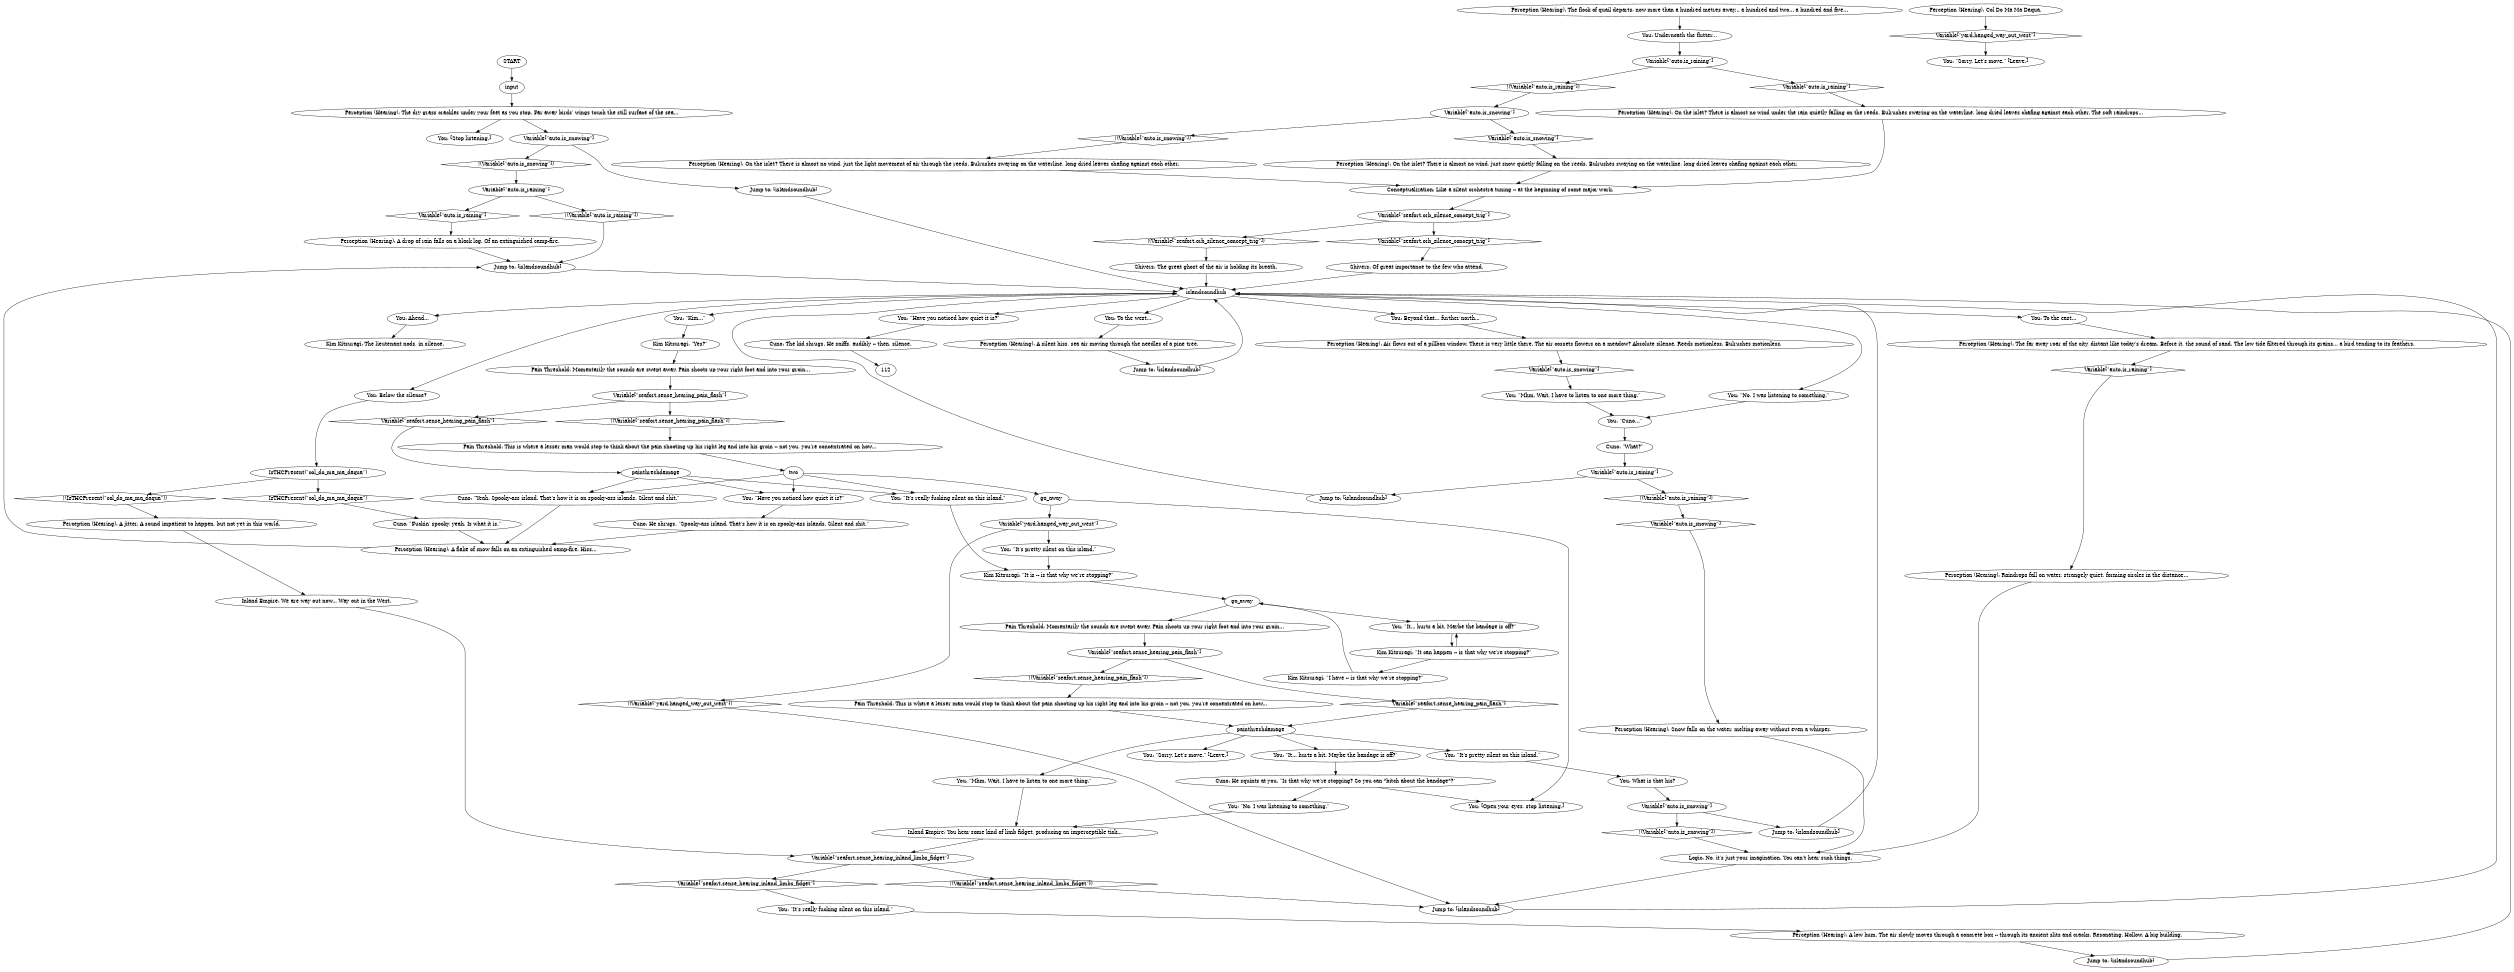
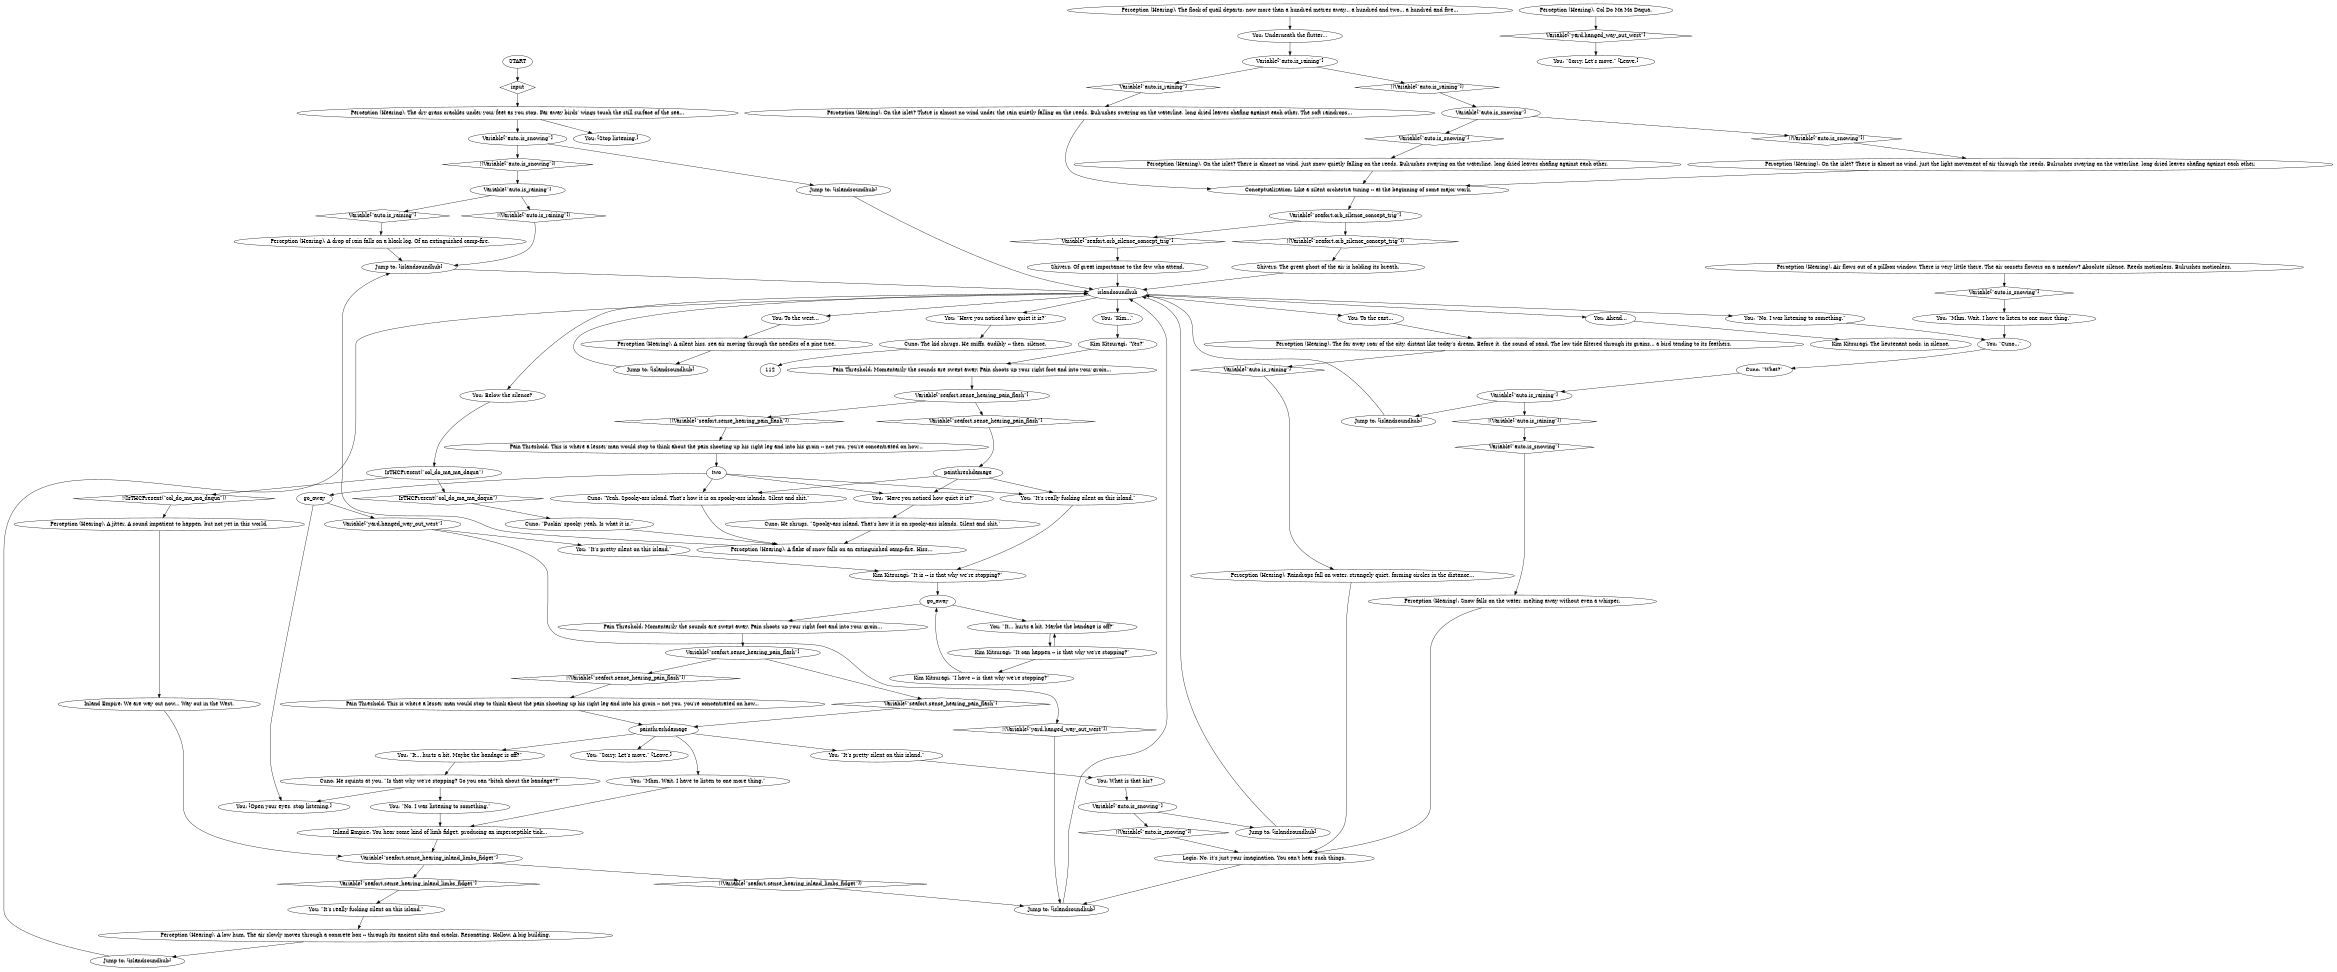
  digraph {
    n1 [label=START]
-   n2 [label=input]
+   n2 [label=input shape=diamond]
    n3 [label="Perception (Hearing): The dry grass crackles under your feet as you stop. Far away birds' wings touch the still surface of the sea..."]
    n4 [label="You: [Stop listening.]"]
    n5 [label="Variable[\"auto.is_snowing\"]"]
    n6 [label="Shivers: Of great importance to the few who attend."]
    n7 [label=islandsoundhub]
    n8 [label="You: To the east..."]
    n9 [label="You: Ahead..."]
    n10 [label="You: Below the silence?"]
-   n11 [label="You: Beyond that... further north..."]
    n12 [label="You: \"Kim...\""]
    n13 [label="You: To the west..."]
    n14 [label="You: \"Have you noticed how quiet it is?\""]
    n15 [label="You: \"No, I was listening to something.\""]
    n16 [label="Perception (Hearing): The far away roar of the city, distant like today's dream. Before it, the sound of sand. The low tide filtered through its grains... a bird tending to its feathers."]
    n17 [label="Variable[\"auto.is_raining\"]" shape=diamond]
    n18 [label="Jump to: [islandsoundhub]"]
    n19 [label="Cuno: \"What?\""]
    n20 [label="Variable[\"auto.is_raining\"]"]
    n21 [label="!(Variable[\"auto.is_raining\"])" shape=diamond]
    n22 [label="Jump to: [islandsoundhub]"]
    n23 [label="Perception (Hearing): On the islet? There is almost no wind, just snow quietly falling on the reeds. Bulrushes swaying on the waterline, long dried leaves chafing against each other."]
    n24 [label="Conceptualization: Like a silent orchestra tuning -- at the beginning of some major work."]
    n25 [label="Variable[\"seafort.orb_silence_concept_trig\"]"]
    n26 [label="Variable[\"seafort.orb_silence_concept_trig\"]" shape=diamond]
    n27 [label="!(Variable[\"seafort.orb_silence_concept_trig\"])" shape=diamond]
    n28 [label="Shivers: The great ghost of the air is holding its breath."]
    n29 [label="Kim Kitsuragi: The lieutenant nods, in silence."]
    n30 [label="Perception (Hearing): Air flows out of a pillbox window. There is very little there. The air cossets flowers on a meadow? Absolute silence. Reeds motionless. Bulrushes motionless."]
    n31 [label="Variable[\"auto.is_snowing\"]" shape=diamond]
    n32 [label="You: \"Mhm. Wait. I have to listen to one more thing.\""]
    n33 [label="You: \"Have you noticed how quiet it is?\""]
    n34 [label="Cuno: He shrugs. \"Spooky-ass island. That's how it is on spooky-ass islands. Silent and shit.\""]
    n35 [label="Perception (Hearing): A flake of snow falls on an extinguished camp-fire. Hiss..."]
    n36 [label="Perception (Hearing): On the islet? There is almost no wind under the rain quietly falling on the reeds. Bulrushes swaying on the waterline, long dried leaves chafing against each other. The soft raindrops..."]
    n37 [label="IsTHCPresent(\"col_do_ma_ma_daqua\")"]
    n38 [label="Kim Kitsuragi: \"Yes?\""]
    n39 [label="Perception (Hearing): A silent hiss, sea air moving through the needles of a pine tree."]
    n40 [label="Cuno: The kid shrugs. He sniffs, audibly -- then, silence."]
    n41 [label="You: \"Cuno...\""]
    n42 [label="IsTHCPresent(\"col_do_ma_ma_daqua\")" shape=diamond]
    n43 [label="!(IsTHCPresent(\"col_do_ma_ma_daqua\"))" shape=diamond]
    n44 [label="Variable[\"seafort.sense_hearing_pain_flash\"]"]
    n45 [label="Variable[\"seafort.sense_hearing_pain_flash\"]" shape=diamond]
    n46 [label="!(Variable[\"seafort.sense_hearing_pain_flash\"])" shape=diamond]
    n47 [label=painthreshdamage]
    n48 [label="Pain Threshold: This is where a lesser man would stop to think about the pain shooting up his right leg and into his groin -- not you, you're concentrated on how..."]
    n49 [label="You: \"It's really fucking silent on this island.\""]
    n50 [label="Cuno: \"Yeah. Spooky-ass island. That's how it is on spooky-ass islands. Silent and shit.\""]
    n51 [label=two]
    n52 [label="You: \"It... hurts a bit. Maybe the bandage is off?\""]
    n53 [label="Cuno: He squints at you. \"Is that why we're stopping? So you can *bitch about the bandage*?\""]
    n54 [label="You: \"No, I was listening to something.\""]
    n55 [label="You: [Open your eyes, stop listening.]"]
    n56 [label="Kim Kitsuragi: \"It is -- is that why we're stopping?\""]
    n57 [label=go_away]
    n58 [label="Kim Kitsuragi: \"It can happen -- is that why we're stopping?\""]
    n59 [label="You: \"It... hurts a bit. Maybe the bandage is off?\""]
    n60 [label="Kim Kitsuragi: \"I have -- is that why we're stopping?\""]
    n61 [label="Pain Threshold: Momentarily the sounds are swept away. Pain shoots up your right foot and into your groin..."]
    n62 [label="Variable[\"seafort.sense_hearing_pain_flash\"]"]
    n63 [label="Variable[\"seafort.sense_hearing_pain_flash\"]" shape=diamond]
    n64 [label="!(Variable[\"seafort.sense_hearing_pain_flash\"])" shape=diamond]
    n65 [label=painthreshdamage]
    n66 [label="Pain Threshold: This is where a lesser man would stop to think about the pain shooting up his right leg and into his groin -- not you, you're concentrated on how..."]
    n67 [label="You: \"It's pretty silent on this island.\""]
    n68 [label="You: \"Mhm. Wait. I have to listen to one more thing.\""]
    n69 [label="You: \"Sorry. Let's move.\" [Leave.]"]
    n70 [label="Variable[\"auto.is_snowing\"]"]
    n71 [label="Variable[\"auto.is_snowing\"]" shape=diamond]
    n72 [label="!(Variable[\"auto.is_snowing\"])" shape=diamond]
    n73 [label="Perception (Hearing): On the islet? There is almost no wind, just the light movement of air through the reeds. Bulrushes swaying on the waterline, long dried leaves chafing against each other."]
    n74 [label="Jump to: [islandsoundhub]"]
    n75 [label="Pain Threshold: Momentarily the sounds are swept away. Pain shoots up your right foot and into your groin..."]
    n76 [label="Perception (Hearing): Raindrops fall on water, strangely quiet, forming circles in the distance..."]
    n77 [label=go_away]
    n78 [label="Perception (Hearing): A drop of rain falls on a black log. Of an extinguished camp-fire."]
    n79 [label="Jump to: [islandsoundhub]"]
    n80 [label="Cuno: \"Fuckin' spooky, yeah. Is what it is.\""]
    n81 [label="Perception (Hearing): A jitter. A sound impatient to happen, but not yet in this world."]
    n82 [label="Inland Empire: We are way out now... Way out in the West."]
    n83 [label="You: What is that his?"]
    n84 [label="Inland Empire: You hear some kind of limb fidget, producing an imperceptible tick..."]
    n85 [label="Variable[\"seafort.sense_hearing_inland_limbs_fidget\"]"]
    n86 [label="!(Variable[\"auto.is_snowing\"])" shape=diamond]
    n87 [label="Jump to: [islandsoundhub]"]
    n88 [label="Variable[\"seafort.sense_hearing_inland_limbs_fidget\"]" shape=diamond]
    n89 [label="!(Variable[\"seafort.sense_hearing_inland_limbs_fidget\"])" shape=diamond]
    n90 [label="You: \"It's really fucking silent on this island.\""]
    n91 [label="Jump to: [islandsoundhub]"]
    n92 [label="Perception (Hearing): A low hum. The air slowly moves through a concrete box -- through its ancient slits and cracks. Resonating. Hollow. A big building."]
    n93 [label="Variable[\"auto.is_snowing\"]"]
    n94 [label="You: Underneath the flutter..."]
    n95 [label="Variable[\"auto.is_raining\"]"]
    n96 [label="Variable[\"auto.is_raining\"]" shape=diamond]
    n97 [label="!(Variable[\"auto.is_raining\"])" shape=diamond]
    n98 [label="Variable[\"yard.hanged_way_out_west\"]"]
    n99 [label="Logic: No, it's just your imagination. You can't hear such things."]
    n100 [label="Perception (Hearing): Snow falls on the water, melting away without even a whisper."]
    n101 [label="Variable[\"auto.is_raining\"]"]
    n102 [label="Variable[\"auto.is_raining\"]" shape=diamond]
    n103 [label="!(Variable[\"auto.is_raining\"])" shape=diamond]
    n104 [label="Perception (Hearing): The flock of quail departs; now more than a hundred metres away... a hundred and two... a hundred and five..."]
    n105 [label="!(Variable[\"auto.is_snowing\"])" shape=diamond]
    n106 [label="Jump to: [islandsoundhub]"]
    n107 [label="Variable[\"auto.is_snowing\"]" shape=diamond]
    n108 [label="!(Variable[\"yard.hanged_way_out_west\"])" shape=diamond]
    n109 [label="You: \"It's pretty silent on this island.\""]
    n110 [label="Variable[\"yard.hanged_way_out_west\"]" shape=diamond]
    n111 [label="You: \"Sorry. Let's move.\" [Leave.]"]
    112
    n113 [label="Perception (Hearing): Col Do Ma Ma Daqua."]
    n1 -> n2
    n2 -> n3
    n3 -> n4
    n3 -> n5
    n5 -> n86
    n5 -> n87
    n6 -> n7
    n7 -> n8
    n7 -> n9
    n7 -> n10
-   n7 -> n11
    n7 -> n12
    n7 -> n13
    n7 -> n14
    n7 -> n15
    n8 -> n16
    n9 -> n29
    n10 -> n37
-   n11 -> n30
    n12 -> n38
    n13 -> n39
    n14 -> n40
    n15 -> n41
    n16 -> n17
    n17 -> n76
    n18 -> n7
    n19 -> n20
    n20 -> n21
    n20 -> n22
    n21 -> n107
    n22 -> n7
    n23 -> n24
    n24 -> n25
    n25 -> n26
    n25 -> n27
    n26 -> n6
    n27 -> n28
    n28 -> n7
    n30 -> n31
    n31 -> n32
    n32 -> n41
    n33 -> n34
    n34 -> n35
    n35 -> n79
    n36 -> n24
    n37 -> n42
    n37 -> n43
    n38 -> n61
    n39 -> n18
    n40 -> 112
    n41 -> n19
    n42 -> n80
    n43 -> n81
    n44 -> n45
    n44 -> n46
    n45 -> n47
    n46 -> n48
    n47 -> n33
    n47 -> n49
    n47 -> n50
    n48 -> n51
    n49 -> n56
    n50 -> n35
    n51 -> n33
    n51 -> n49
    n51 -> n50
    n51 -> n77
    n52 -> n53
    n53 -> n54
    n53 -> n55
    n54 -> n84
    n56 -> n57
    n57 -> n59
    n57 -> n75
    n58 -> n59
    n58 -> n60
    n59 -> n58
    n60 -> n57
    n61 -> n44
    n62 -> n63
    n62 -> n64
    n63 -> n65
    n64 -> n66
    n65 -> n52
    n65 -> n67
    n65 -> n68
    n65 -> n69
    n66 -> n65
    n67 -> n83
    n68 -> n84
    n70 -> n71
    n70 -> n72
    n71 -> n23
    n72 -> n73
    n73 -> n24
    n74 -> n7
    n75 -> n62
    n76 -> n99
    n77 -> n55
    n77 -> n98
    n78 -> n79
    n79 -> n7
    n80 -> n35
    n81 -> n82
    n82 -> n85
    n83 -> n93
    n84 -> n85
    n85 -> n88
    n85 -> n89
    n86 -> n101
    n87 -> n7
    n88 -> n90
    n89 -> n91
    n90 -> n92
    n91 -> n7
    n92 -> n74
    n93 -> n105
    n93 -> n106
    n94 -> n95
    n95 -> n96
    n95 -> n97
    n96 -> n36
    n97 -> n70
    n98 -> n108
    n98 -> n109
    n99 -> n91
    n100 -> n99
    n101 -> n102
    n101 -> n103
    n102 -> n78
    n103 -> n79
    n104 -> n94
    n105 -> n99
    n106 -> n7
    n107 -> n100
    n108 -> n91
    n109 -> n56
    n110 -> n111
    n113 -> n110
  }
